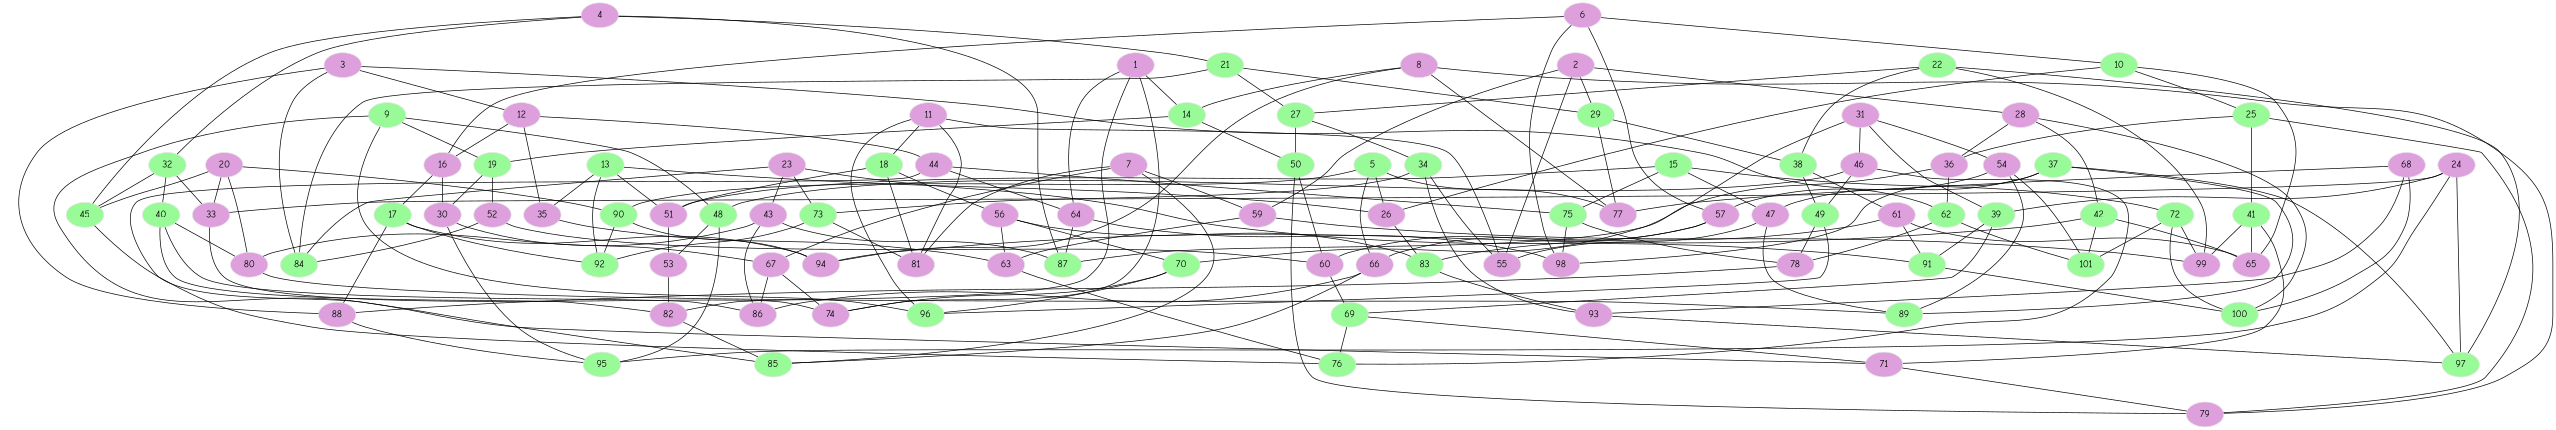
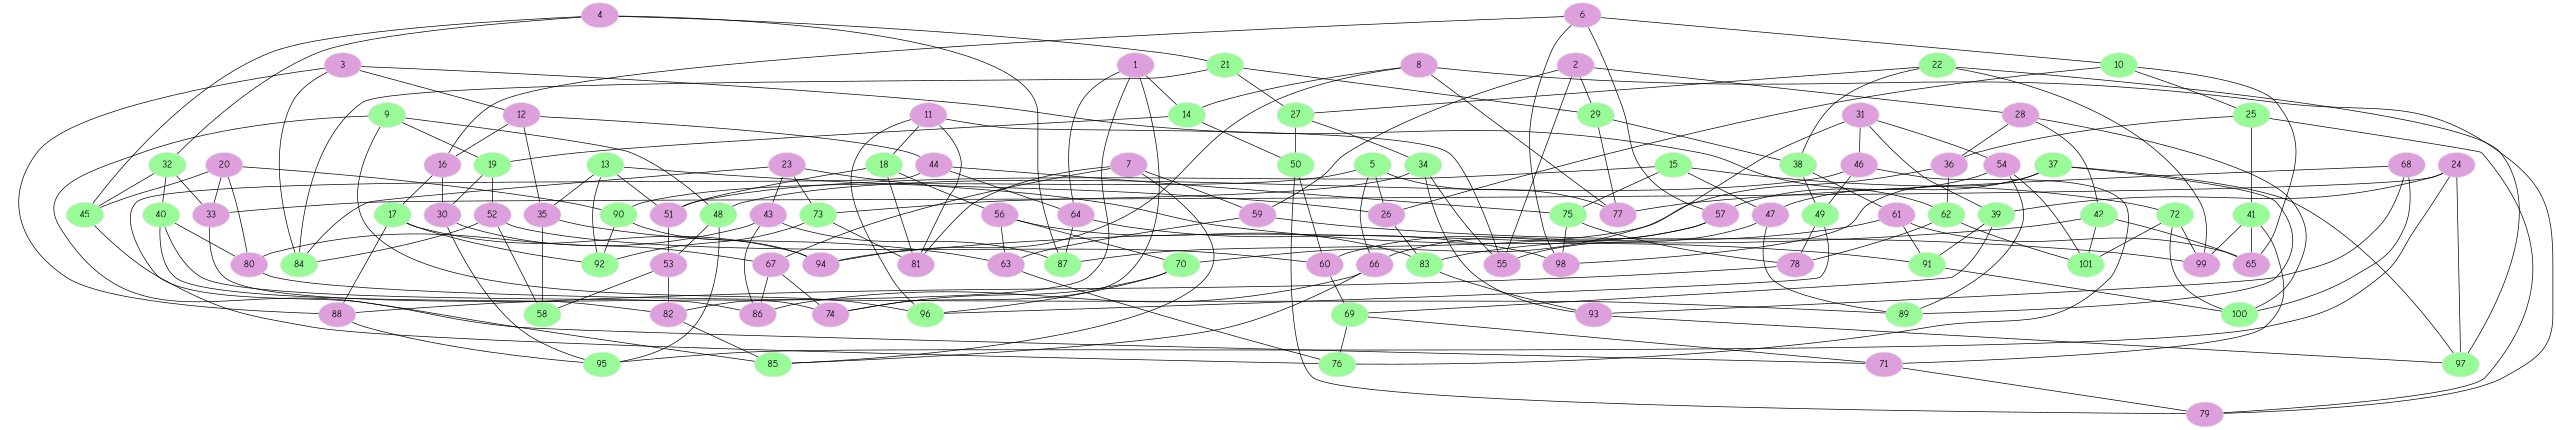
  graph {
    fontname="Comic Neue"
    node [color=gray90 fillcolor=plum fontname="Comic Neue" style=filled]
    edge [fontname="Comic Neue"]
    14 [fillcolor=palegreen]
    1
    64
    74
    82
    19 [fillcolor=palegreen]
    50 [fillcolor=palegreen]
    87 [fillcolor=palegreen]
    98
    85 [fillcolor=palegreen]
    2
    28
    29 [fillcolor=palegreen]
    55
    59
    36
    42 [fillcolor=palegreen]
    100 [fillcolor=palegreen]
    77
    38 [fillcolor=palegreen]
    99
    63
    3
    12
    62 [fillcolor=palegreen]
    84 [fillcolor=palegreen]
    88
    16
    35
    44
    101 [fillcolor=palegreen]
    78
    95 [fillcolor=palegreen]
    21 [fillcolor=palegreen]
    4
    32 [fillcolor=palegreen]
    45 [fillcolor=palegreen]
    27 [fillcolor=palegreen]
    33
    40 [fillcolor=palegreen]
    76 [fillcolor=palegreen]
    5 [fillcolor=palegreen]
    26
    66
    90 [fillcolor=palegreen]
    83 [fillcolor=palegreen]
    86
    94
    92 [fillcolor=palegreen]
    10 [fillcolor=palegreen]
    6
    57
    25 [fillcolor=palegreen]
    65
    17 [fillcolor=palegreen]
    30
    60
    7
    67
    81
    8
    79
    9 [fillcolor=palegreen]
    48 [fillcolor=palegreen]
    71
    96 [fillcolor=palegreen]
    52
    53
    41 [fillcolor=palegreen]
    11
    18 [fillcolor=palegreen]
    51
    56
+   58 [fillcolor=palegreen]
    75 [fillcolor=palegreen]
    13 [fillcolor=palegreen]
    15 [fillcolor=palegreen]
    47
    72 [fillcolor=palegreen]
    89 [fillcolor=palegreen]
    70 [fillcolor=palegreen]
    20
    80
    34 [fillcolor=palegreen]
    22 [fillcolor=palegreen]
    97 [fillcolor=palegreen]
    49 [fillcolor=palegreen]
    61
    23
    43
    73 [fillcolor=palegreen]
    91 [fillcolor=palegreen]
    24
    39 [fillcolor=palegreen]
    69 [fillcolor=palegreen]
    93
    31
    46
    54
    37 [fillcolor=palegreen]
    68
    14 -- 19
    14 -- 50
    1 -- 14
    1 -- 64
    1 -- 74
    1 -- 82
    64 -- 87
    64 -- 98
    82 -- 85
    19 -- 30
    19 -- 52
    50 -- 60
    50 -- 79
    2 -- 28
    2 -- 29
    2 -- 55
    2 -- 59
    28 -- 36
    28 -- 42
    28 -- 100
    29 -- 77
    29 -- 38
    59 -- 99
    59 -- 63
    36 -- 87
    36 -- 62
    42 -- 101
    42 -- 94
    42 -- 65
    38 -- 49
    38 -- 61
    63 -- 76
    3 -- 12
    3 -- 62
    3 -- 84
    3 -- 88
    12 -- 16
    12 -- 35
    12 -- 44
    62 -- 101
    62 -- 78
    88 -- 95
    16 -- 17
    16 -- 30
    35 -- 63
+   35 -- 58
    44 -- 64
    44 -- 85
    44 -- 75
    78 -- 88
    21 -- 29
    21 -- 84
    21 -- 27
    4 -- 87
    4 -- 21
    4 -- 32
    4 -- 45
    32 -- 45
    32 -- 33
    32 -- 40
    45 -- 76
    27 -- 50
    27 -- 34
    33 -- 74
    40 -- 82
    40 -- 86
    40 -- 80
    5 -- 77
    5 -- 26
    5 -- 66
    5 -- 90
    26 -- 83
    66 -- 85
    66 -- 86
    90 -- 94
    90 -- 92
    83 -- 93
    10 -- 26
    10 -- 25
    10 -- 65
    6 -- 98
    6 -- 16
    6 -- 10
    6 -- 57
    57 -- 66
    57 -- 60
    25 -- 36
    25 -- 79
    25 -- 41
    17 -- 88
    17 -- 94
    17 -- 92
    30 -- 95
    30 -- 67
    60 -- 69
    7 -- 85
    7 -- 59
    7 -- 67
    7 -- 81
    67 -- 74
    67 -- 86
    8 -- 14
    8 -- 77
    8 -- 94
    8 -- 79
    9 -- 19
    9 -- 48
    9 -- 71
    9 -- 96
    48 -- 95
    48 -- 53
    71 -- 79
    52 -- 84
    52 -- 60
+   52 -- 58
    53 -- 82
+   53 -- 58
    41 -- 99
    41 -- 65
    41 -- 71
    11 -- 55
    11 -- 81
    11 -- 96
    11 -- 18
    18 -- 81
    18 -- 51
    18 -- 56
    51 -- 53
    56 -- 63
    56 -- 83
    56 -- 70
    75 -- 98
    75 -- 78
    13 -- 35
    13 -- 26
    13 -- 92
    13 -- 51
    15 -- 51
    15 -- 75
    15 -- 47
    15 -- 72
    47 -- 55
    47 -- 89
    72 -- 100
    72 -- 99
    72 -- 101
    70 -- 74
    70 -- 96
    20 -- 45
    20 -- 33
    20 -- 90
    20 -- 80
    80 -- 89
    34 -- 55
    34 -- 73
    34 -- 93
    22 -- 38
    22 -- 99
    22 -- 27
    22 -- 97
    49 -- 78
    49 -- 96
    61 -- 83
    61 -- 65
    61 -- 91
    23 -- 84
    23 -- 43
    23 -- 73
    23 -- 91
    43 -- 87
    43 -- 86
    43 -- 80
    73 -- 92
    73 -- 81
    91 -- 100
    24 -- 95
    24 -- 33
    24 -- 97
    24 -- 39
    39 -- 91
    39 -- 69
    69 -- 76
    69 -- 71
    93 -- 97
    31 -- 70
    31 -- 39
    31 -- 46
    31 -- 54
    46 -- 76
    46 -- 48
    46 -- 49
    54 -- 101
    54 -- 57
    54 -- 89
    37 -- 98
    37 -- 47
    37 -- 89
    37 -- 97
    68 -- 100
    68 -- 77
    68 -- 93
  }
